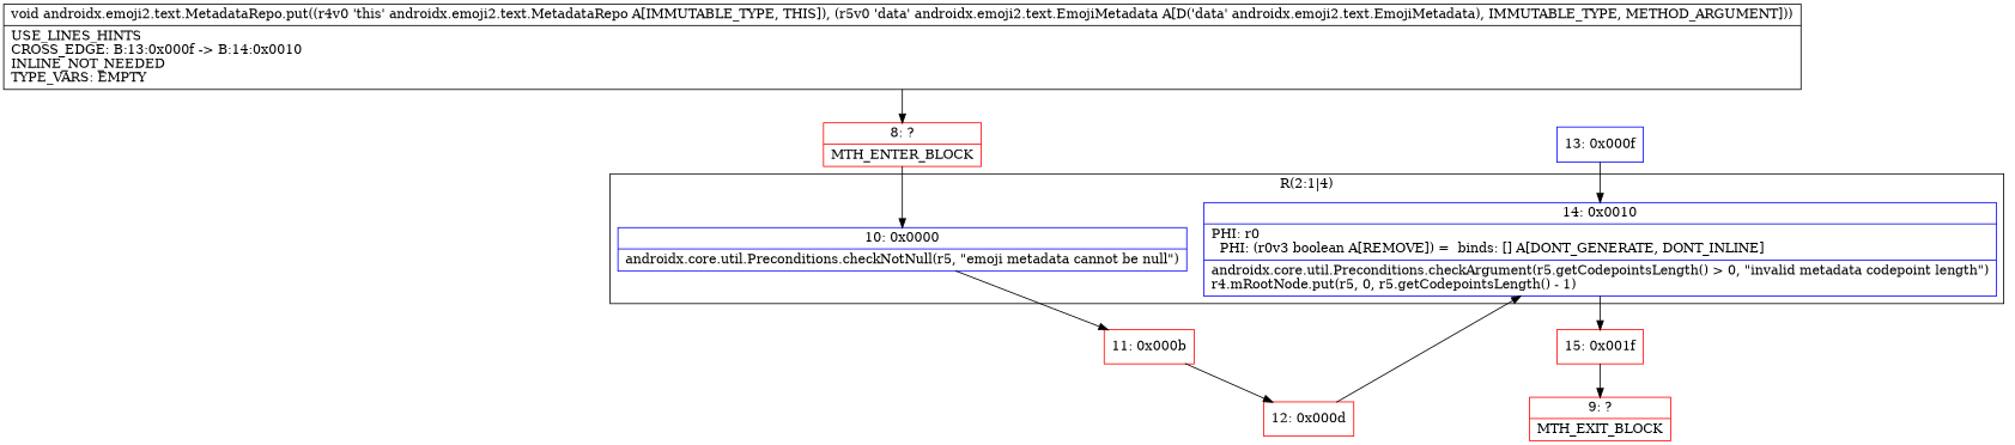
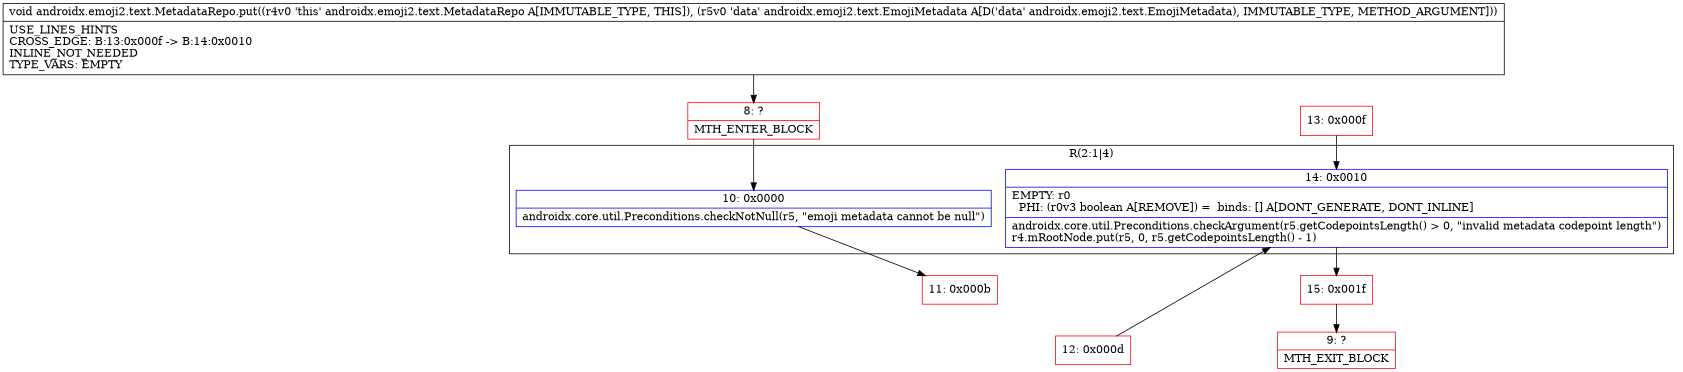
  digraph {
    node [color=red shape=record]
    n1 [color=blue label="{10\:\ 0x0000|androidx.core.util.Preconditions.checkNotNull(r5, \"emoji metadata cannot be null\")\l}"]
-   n2 [color=blue label="{14\:\ 0x0010|PHI: r0 \l  PHI: (r0v3 boolean A[REMOVE]) =  binds: [] A[DONT_GENERATE, DONT_INLINE]\l|androidx.core.util.Preconditions.checkArgument(r5.getCodepointsLength() \> 0, \"invalid metadata codepoint length\")\lr4.mRootNode.put(r5, 0, r5.getCodepointsLength() \- 1)\l}"]
+   n2 [color=blue label="{14\:\ 0x0010|EMPTY: r0 \l  PHI: (r0v3 boolean A[REMOVE]) =  binds: [] A[DONT_GENERATE, DONT_INLINE]\l|androidx.core.util.Preconditions.checkArgument(r5.getCodepointsLength() \> 0, \"invalid metadata codepoint length\")\lr4.mRootNode.put(r5, 0, r5.getCodepointsLength() \- 1)\l}"]
    n3 [label="{11\:\ 0x000b}"]
    n4 [label="{15\:\ 0x001f}"]
    n5 [label="{12\:\ 0x000d}"]
    n6 [label="{9\:\ ?|MTH_EXIT_BLOCK\l}"]
    n7 [label="{8\:\ ?|MTH_ENTER_BLOCK\l}"]
-   n8 [color=blue label="{13\:\ 0x000f}"]
+   n8 [label="{13\:\ 0x000f}"]
    n9 [label="{void androidx.emoji2.text.MetadataRepo.put((r4v0 'this' androidx.emoji2.text.MetadataRepo A[IMMUTABLE_TYPE, THIS]), (r5v0 'data' androidx.emoji2.text.EmojiMetadata A[D('data' androidx.emoji2.text.EmojiMetadata), IMMUTABLE_TYPE, METHOD_ARGUMENT]))  | USE_LINES_HINTS\lCROSS_EDGE: B:13:0x000f \-\> B:14:0x0010\lINLINE_NOT_NEEDED\lTYPE_VARS: EMPTY\l}" color=""]
    subgraph cluster_1 {
      label="R(2:1|4)"
      n1
      n2
    }
    n1 -> n3
    n2 -> n4
-   n3 -> n5
    n4 -> n6
    n5 -> n2
    n7 -> n1
    n8 -> n2
    n9 -> n7
  }
